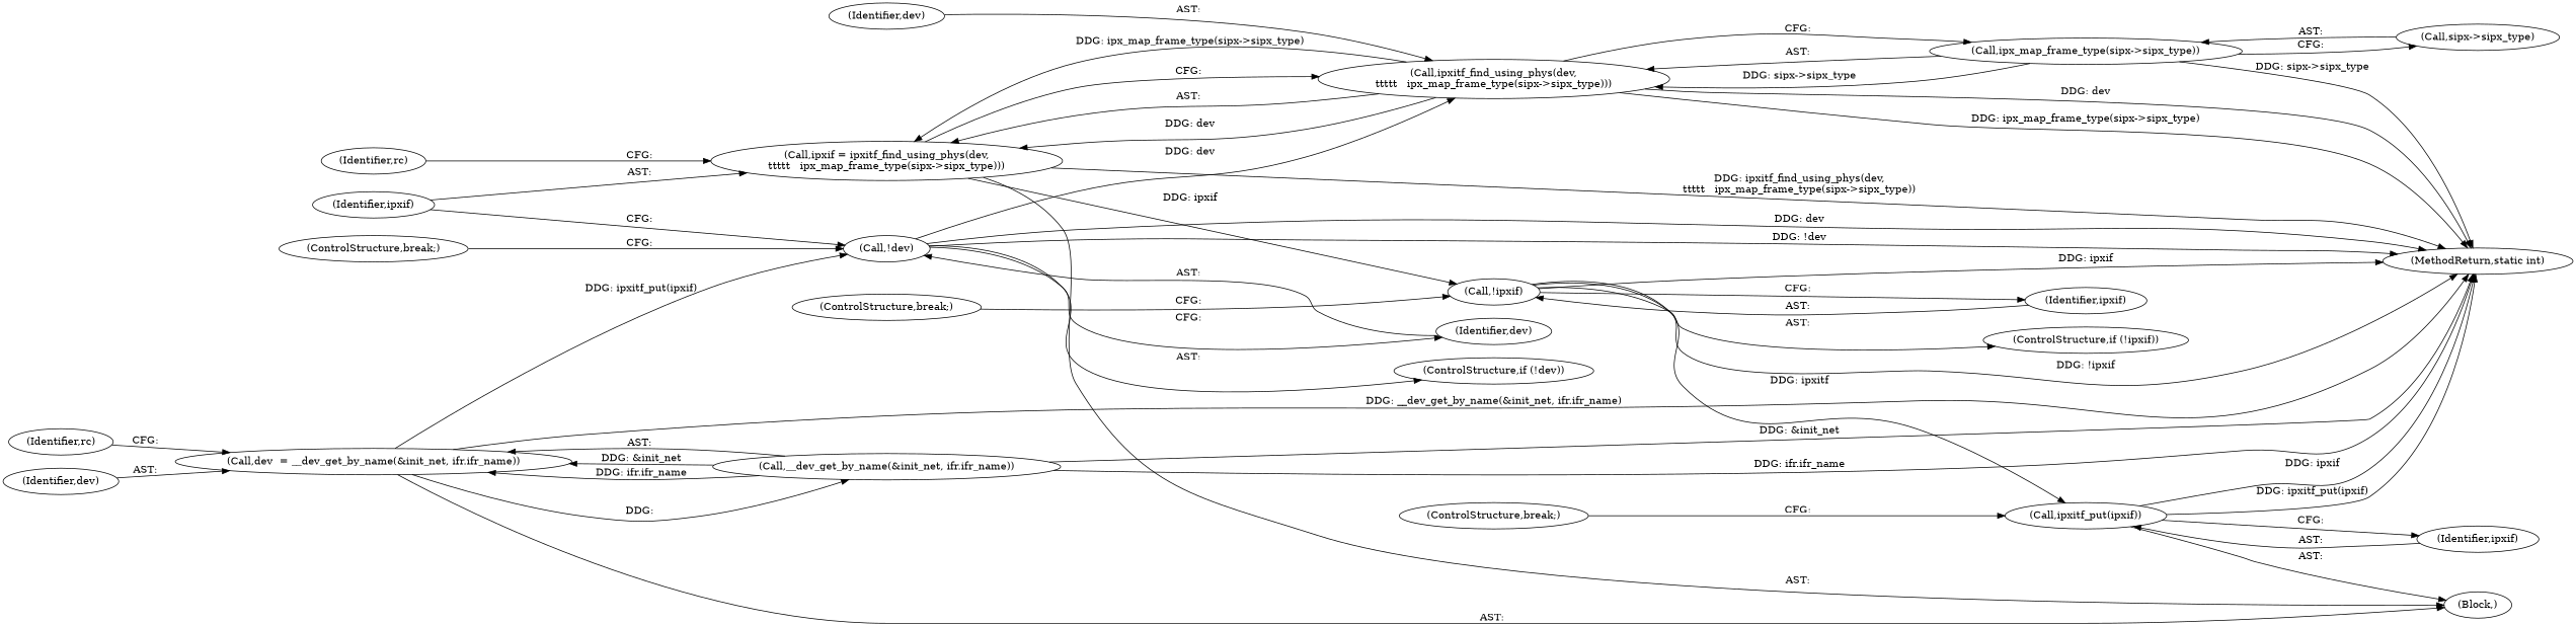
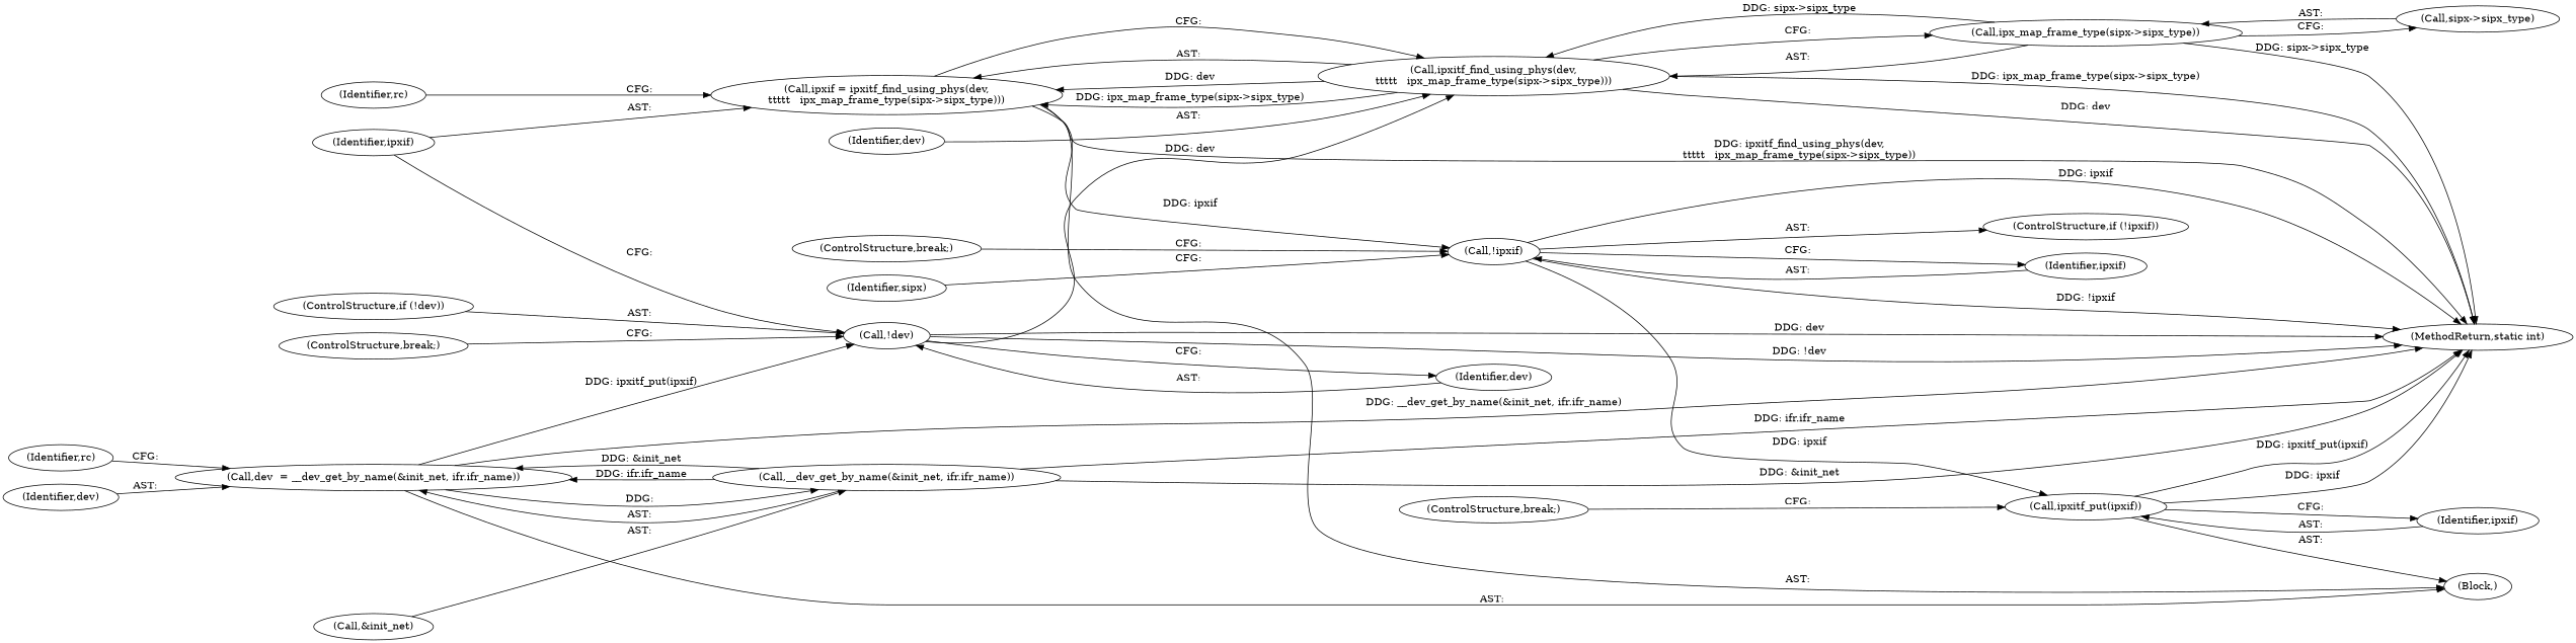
  digraph {
    rankdir=LR
    n1 [label="(Call,!ipxif)"]
    n2 [label="(Call,ipxitf_put(ipxif))"]
    n3 [label="(MethodReturn,static int)"]
    n4 [label="(Identifier,ipxif)"]
    n5 [label="(ControlStructure,if (!ipxif))"]
    n6 [label="(Block,)"]
    n7 [label="(Identifier,ipxif)"]
    n8 [label="(Call,ipxif = ipxitf_find_using_phys(dev,\n\t\t\t\t\t   ipx_map_frame_type(sipx->sipx_type)))"]
    n9 [label="(Call,ipxitf_find_using_phys(dev,\n\t\t\t\t\t   ipx_map_frame_type(sipx->sipx_type)))"]
    n10 [label="(Call,ipx_map_frame_type(sipx->sipx_type))"]
    n11 [label="(Call,sipx->sipx_type)"]
    n12 [label="(Call,!dev)"]
    n13 [label="(ControlStructure,if (!dev))"]
    n14 [label="(Identifier,dev)"]
    n15 [label="(Call,dev  = __dev_get_by_name(&init_net, ifr.ifr_name))"]
    n16 [label="(Call,__dev_get_by_name(&init_net, ifr.ifr_name))"]
    n17 [label="(Identifier,rc)"]
    n18 [label="(Identifier,dev)"]
    n19 [label="(ControlStructure,break;)"]
    n20 [label="(Identifier,rc)"]
+   n21 [label="(Call,&init_net)"]
    n22 [label="(ControlStructure,break;)"]
    n23 [label="(Identifier,dev)"]
+   n24 [label="(Identifier,sipx)"]
    n25 [label="(ControlStructure,break;)"]
    n26 [label="(Identifier,ipxif)"]
-   n1 -> n2 [label="DDG: ipxitf"]
+   n1 -> n2 [label="DDG: ipxif"]
    n1 -> n3 [label="DDG: ipxif"]
    n1 -> n3 [label="DDG: !ipxif"]
    n1 -> n4 [label="CFG: "]
    n1 -> n5 [label="AST: "]
    n2 -> n3 [label="DDG: ipxitf_put(ipxif)"]
    n2 -> n3 [label="DDG: ipxif"]
    n2 -> n6 [label="AST: "]
    n2 -> n7 [label="CFG: "]
    n4 -> n1 [label="AST: "]
    n7 -> n2 [label="AST: "]
    n8 -> n1 [label="DDG: ipxif"]
    n8 -> n3 [label="DDG: ipxitf_find_using_phys(dev,\n\t\t\t\t\t   ipx_map_frame_type(sipx->sipx_type))"]
    n8 -> n6 [label="AST: "]
    n8 -> n9 [label="CFG: "]
    n9 -> n3 [label="DDG: dev"]
    n9 -> n3 [label="DDG: ipx_map_frame_type(sipx->sipx_type)"]
    n9 -> n8 [label="AST: "]
    n9 -> n8 [label="DDG: dev"]
    n9 -> n8 [label="DDG: ipx_map_frame_type(sipx->sipx_type)"]
    n9 -> n10 [label="CFG: "]
    n10 -> n3 [label="DDG: sipx->sipx_type"]
    n10 -> n9 [label="AST: "]
    n10 -> n9 [label="DDG: sipx->sipx_type"]
    n10 -> n11 [label="CFG: "]
    n11 -> n10 [label="AST: "]
    n12 -> n3 [label="DDG: !dev"]
    n12 -> n3 [label="DDG: dev"]
    n12 -> n9 [label="DDG: dev"]
-   n12 -> n13 [label="AST: "]
+   n13 -> n12 [label="AST: "]
    n12 -> n14 [label="CFG: "]
    n14 -> n12 [label="AST: "]
    n15 -> n3 [label="DDG: __dev_get_by_name(&init_net, ifr.ifr_name)"]
    n15 -> n6 [label="AST: "]
    n15 -> n12 [label="DDG: ipxitf_put(ipxif)"]
    n15 -> n16 [label="DDG: "]
    n16 -> n3 [label="DDG: ifr.ifr_name"]
    n16 -> n3 [label="DDG: &init_net"]
    n16 -> n15 [label="AST: "]
    n16 -> n15 [label="DDG: &init_net"]
    n16 -> n15 [label="DDG: ifr.ifr_name"]
    n17 -> n8 [label="CFG: "]
    n18 -> n9 [label="AST: "]
    n19 -> n2 [label="CFG: "]
    n20 -> n15 [label="CFG: "]
+   n21 -> n16 [label="AST: "]
    n22 -> n1 [label="CFG: "]
    n23 -> n15 [label="AST: "]
+   n24 -> n1 [label="CFG: "]
    n25 -> n12 [label="CFG: "]
    n26 -> n8 [label="AST: "]
    n26 -> n12 [label="CFG: "]
  }
